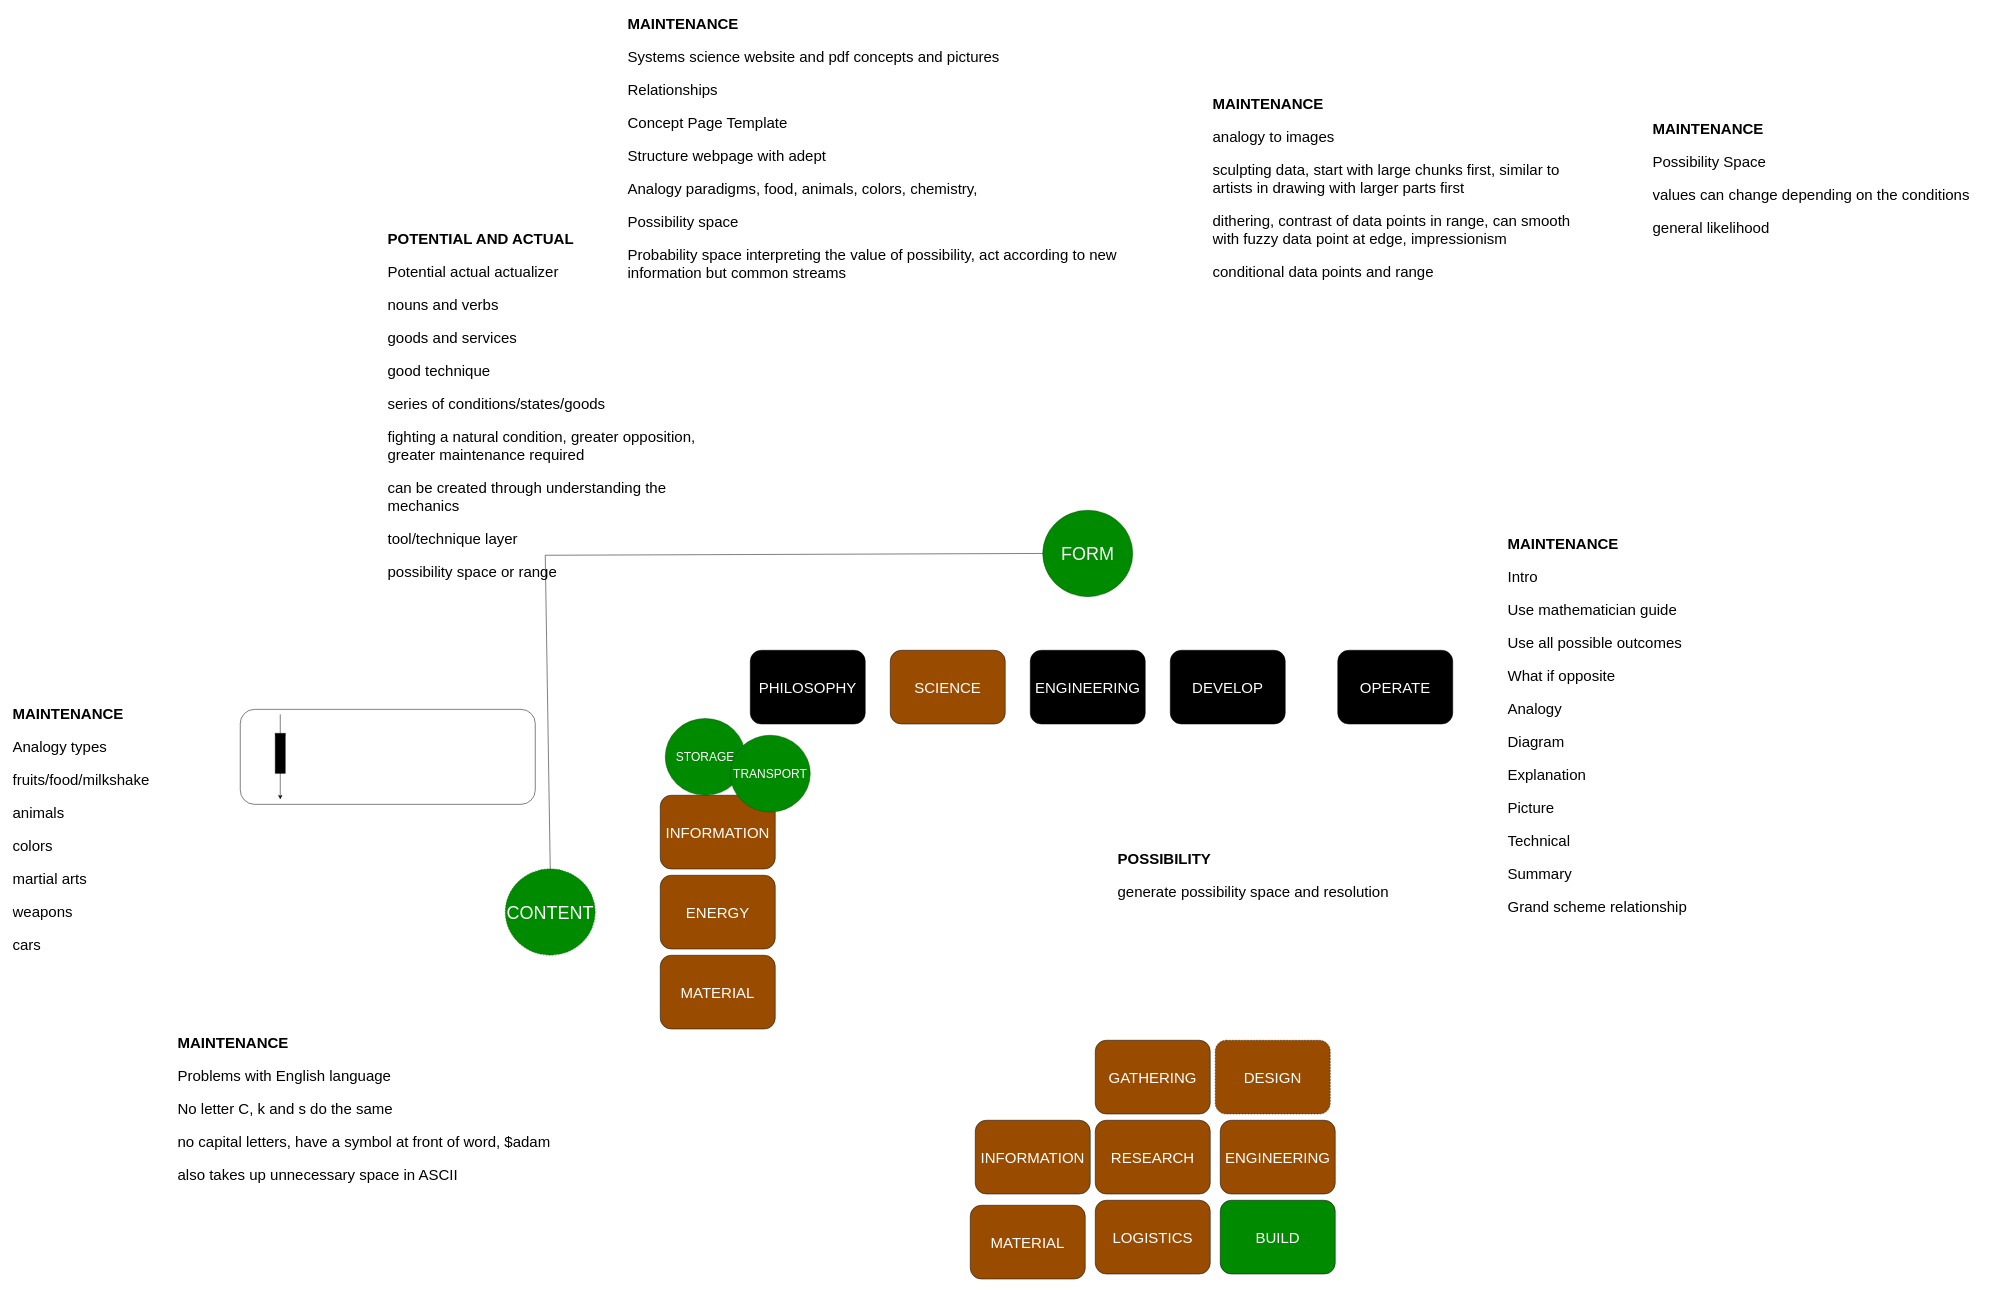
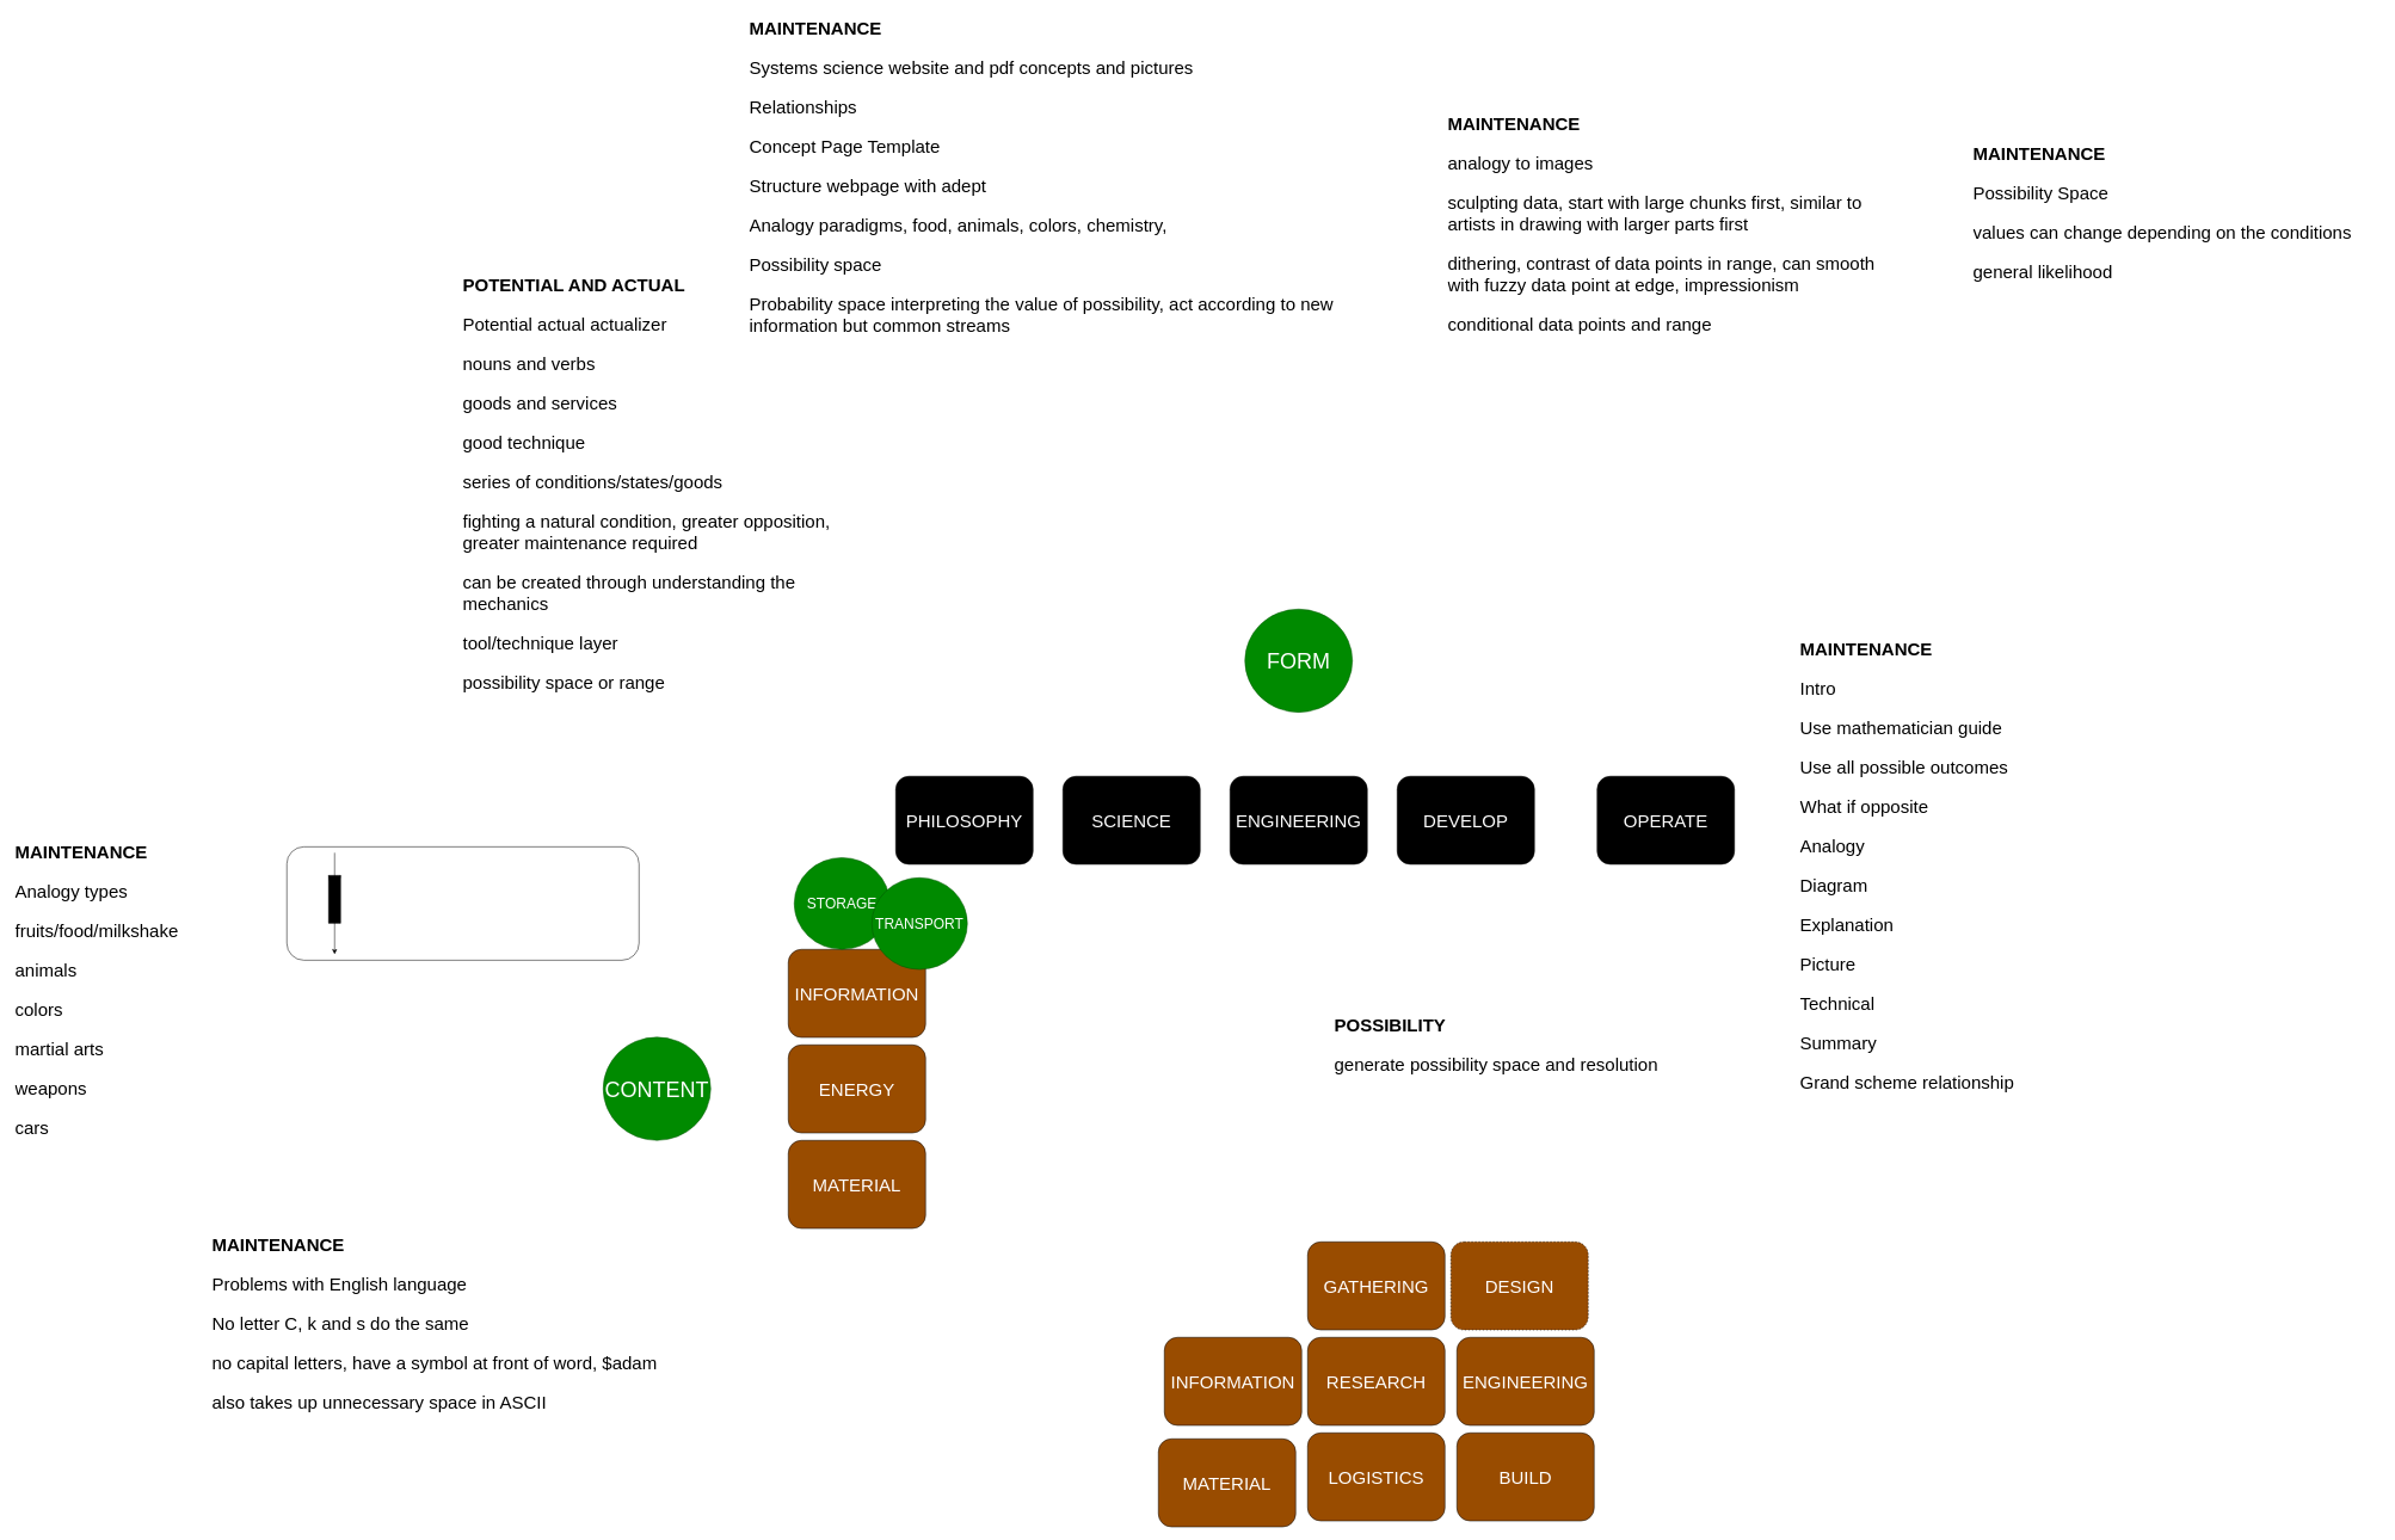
  <mxCell id="0" />
  <mxCell id="1" parent="0" />
  <mxCell id="2" value="&lt;font style=&quot;font-size: 30px;&quot;&gt;PHILOSOPHY&lt;/font&gt;" style="rounded=1;whiteSpace=wrap;html=1;fillColor=#000000;fontColor=#FFFFFF;aspect=fixed;fontSize=30;" vertex="1" parent="1"><mxGeometry x="1500" y="1300" width="230" height="147.55" as="geometry" /></mxCell>
- <mxCell id="3" value="&lt;font style=&quot;font-size: 30px;&quot;&gt;SCIENCE&lt;/font&gt;" style="rounded=1;whiteSpace=wrap;html=1;fillColor=#994c00;fontColor=#FFFFFF;aspect=fixed;fontSize=30;" vertex="1" parent="1"><mxGeometry x="1780" y="1300" width="230" height="147.55" as="geometry" /></mxCell>
+ <mxCell id="3" value="&lt;font style=&quot;font-size: 30px;&quot;&gt;SCIENCE&lt;/font&gt;" style="rounded=1;whiteSpace=wrap;html=1;fillColor=#000000;fontColor=#FFFFFF;aspect=fixed;fontSize=30;" vertex="1" parent="1"><mxGeometry x="1780" y="1300" width="230" height="147.55" as="geometry" /></mxCell>
  <mxCell id="4" value="&lt;font style=&quot;font-size: 30px;&quot;&gt;ENGINEERING&lt;/font&gt;" style="rounded=1;whiteSpace=wrap;html=1;fillColor=#000000;fontColor=#FFFFFF;aspect=fixed;fontSize=30;" vertex="1" parent="1"><mxGeometry x="2060" y="1300" width="230" height="147.55" as="geometry" /></mxCell>
  <mxCell id="5" value="&lt;font style=&quot;font-size: 30px;&quot;&gt;DEVELOP&lt;/font&gt;" style="rounded=1;whiteSpace=wrap;html=1;fillColor=#000000;fontColor=#FFFFFF;aspect=fixed;fontSize=30;" vertex="1" parent="1"><mxGeometry x="2340" y="1300" width="230" height="147.55" as="geometry" /></mxCell>
  <mxCell id="6" value="&lt;font style=&quot;font-size: 30px;&quot;&gt;OPERATE&lt;/font&gt;" style="rounded=1;whiteSpace=wrap;html=1;fillColor=#000000;fontColor=#FFFFFF;aspect=fixed;fontSize=30;" vertex="1" parent="1"><mxGeometry x="2675" y="1300" width="230" height="147.55" as="geometry" /></mxCell>
  <mxCell id="7" value="&lt;font style=&quot;font-size: 30px;&quot;&gt;MATERIAL&lt;/font&gt;" style="rounded=1;whiteSpace=wrap;html=1;fillColor=#994C00;fontColor=#FFFFFF;aspect=fixed;fontSize=30;" vertex="1" parent="1"><mxGeometry x="1320" y="1910" width="230" height="147.55" as="geometry" /></mxCell>
  <mxCell id="8" value="&lt;font style=&quot;font-size: 30px;&quot;&gt;ENERGY&lt;/font&gt;" style="rounded=1;whiteSpace=wrap;html=1;fillColor=#994C00;fontColor=#FFFFFF;aspect=fixed;fontSize=30;" vertex="1" parent="1"><mxGeometry x="1320" y="1750" width="230" height="147.55" as="geometry" /></mxCell>
  <mxCell id="9" value="&lt;font style=&quot;font-size: 30px;&quot;&gt;INFORMATION&lt;/font&gt;" style="rounded=1;whiteSpace=wrap;html=1;fillColor=#994C00;fontColor=#FFFFFF;aspect=fixed;fontSize=30;" vertex="1" parent="1"><mxGeometry x="1320" y="1590" width="230" height="147.55" as="geometry" /></mxCell>
  <mxCell id="10" value="FORM" style="ellipse;whiteSpace=wrap;html=1;rounded=1;strokeColor=#005700;fontFamily=Helvetica;fontSize=36;fillColor=#008a00;aspect=fixed;fontColor=#ffffff;" vertex="1" parent="1"><mxGeometry x="2085" y="1020" width="180" height="172.8" as="geometry" /></mxCell>
- <mxCell id="11" value="CONTENT" style="ellipse;whiteSpace=wrap;html=1;rounded=1;strokeColor=#005700;fontFamily=Helvetica;fontSize=36;fillColor=#008a00;aspect=fixed;fontColor=#ffffff;dashed=1;" vertex="1" parent="1"><mxGeometry x="1010" y="1737.2" width="180" height="172.8" as="geometry" /></mxCell>
- <mxCell id="12" value="" style="endArrow=none;html=1;rounded=0;fontFamily=Helvetica;fontSize=12;fontColor=#FFFFFF;exitX=0.5;exitY=0;exitDx=0;exitDy=0;entryX=0;entryY=0.5;entryDx=0;entryDy=0;" edge="1" parent="1" source="11" target="10"><mxGeometry width="50" height="50" relative="1" as="geometry"><mxPoint x="2330" y="1540" as="sourcePoint" /><mxPoint x="2380" y="1490" as="targetPoint" /><Array as="points"><mxPoint x="1090" y="1110" /></Array></mxGeometry></mxCell>
+ <mxCell id="11" value="CONTENT" style="ellipse;whiteSpace=wrap;html=1;rounded=1;strokeColor=#005700;fontFamily=Helvetica;fontSize=36;fillColor=#008a00;aspect=fixed;fontColor=#ffffff;" vertex="1" parent="1"><mxGeometry x="1010" y="1737.2" width="180" height="172.8" as="geometry" /></mxCell>
  <mxCell id="13" value="STORAGE&lt;br style=&quot;font-size: 24px;&quot;&gt;" style="ellipse;whiteSpace=wrap;html=1;rounded=1;strokeColor=#005700;fontFamily=Helvetica;fontSize=24;fillColor=#008a00;aspect=fixed;fontColor=#ffffff;" vertex="1" parent="1"><mxGeometry x="1330" y="1436.4" width="160" height="153.6" as="geometry" /></mxCell>
  <mxCell id="14" value="TRANSPORT" style="ellipse;whiteSpace=wrap;html=1;rounded=1;strokeColor=#005700;fontFamily=Helvetica;fontSize=24;fillColor=#008a00;aspect=fixed;fontColor=#ffffff;" vertex="1" parent="1"><mxGeometry x="1460" y="1470" width="160" height="153.6" as="geometry" /></mxCell>
  <mxCell id="15" value="&lt;h1 style=&quot;font-size: 30px;&quot;&gt;POSSIBILITY&lt;/h1&gt;&lt;p style=&quot;font-size: 30px;&quot;&gt;generate possibility space and resolution&lt;/p&gt;" style="text;html=1;strokeColor=none;fillColor=none;spacing=5;spacingTop=-20;whiteSpace=wrap;overflow=hidden;rounded=0;fontSize=30;fontFamily=Helvetica;fontColor=#000000;" vertex="1" parent="1"><mxGeometry x="2230" y="1688.6" width="660" height="270" as="geometry" /></mxCell>
  <mxCell id="16" value="&lt;font style=&quot;font-size: 30px;&quot;&gt;GATHERING&lt;/font&gt;" style="rounded=1;whiteSpace=wrap;html=1;fillColor=#994C00;fontColor=#FFFFFF;aspect=fixed;fontSize=30;" vertex="1" parent="1"><mxGeometry x="2190" y="2080" width="230" height="147.55" as="geometry" /></mxCell>
  <mxCell id="17" value="&lt;font style=&quot;font-size: 30px;&quot;&gt;DESIGN&lt;/font&gt;" style="rounded=1;whiteSpace=wrap;html=1;fillColor=#994C00;fontColor=#FFFFFF;aspect=fixed;fontSize=30;dashed=1;" vertex="1" parent="1"><mxGeometry x="2430" y="2080" width="230" height="147.55" as="geometry" /></mxCell>
  <mxCell id="18" value="&lt;font style=&quot;font-size: 30px;&quot;&gt;INFORMATION&lt;/font&gt;" style="rounded=1;whiteSpace=wrap;html=1;fillColor=#994C00;fontColor=#FFFFFF;aspect=fixed;fontSize=30;" vertex="1" parent="1"><mxGeometry x="1950" y="2240" width="230" height="147.55" as="geometry" /></mxCell>
  <mxCell id="19" value="MATERIAL" style="rounded=1;whiteSpace=wrap;html=1;fillColor=#994C00;fontColor=#FFFFFF;aspect=fixed;fontSize=30;" vertex="1" parent="1"><mxGeometry x="1940" y="2410" width="230" height="147.55" as="geometry" /></mxCell>
  <mxCell id="20" value="LOGISTICS" style="rounded=1;whiteSpace=wrap;html=1;fillColor=#994C00;fontColor=#FFFFFF;aspect=fixed;fontSize=30;" vertex="1" parent="1"><mxGeometry x="2190" y="2400" width="230" height="147.55" as="geometry" /></mxCell>
- <mxCell id="21" value="BUILD" style="rounded=1;whiteSpace=wrap;html=1;fillColor=#008a00;fontColor=#FFFFFF;aspect=fixed;fontSize=30;" vertex="1" parent="1"><mxGeometry x="2440" y="2400" width="230" height="147.55" as="geometry" /></mxCell>
+ <mxCell id="21" value="BUILD" style="rounded=1;whiteSpace=wrap;html=1;fillColor=#994C00;fontColor=#FFFFFF;aspect=fixed;fontSize=30;" vertex="1" parent="1"><mxGeometry x="2440" y="2400" width="230" height="147.55" as="geometry" /></mxCell>
  <mxCell id="22" value="RESEARCH" style="rounded=1;whiteSpace=wrap;html=1;fillColor=#994C00;fontColor=#FFFFFF;aspect=fixed;fontSize=30;" vertex="1" parent="1"><mxGeometry x="2190" y="2240" width="230" height="147.55" as="geometry" /></mxCell>
  <mxCell id="23" value="ENGINEERING" style="rounded=1;whiteSpace=wrap;html=1;fillColor=#994C00;fontColor=#FFFFFF;aspect=fixed;fontSize=30;" vertex="1" parent="1"><mxGeometry x="2440" y="2240" width="230" height="147.55" as="geometry" /></mxCell>
  <mxCell id="24" value="&lt;h1 style=&quot;font-size: 30px;&quot;&gt;POTENTIAL AND ACTUAL&lt;/h1&gt;&lt;p&gt;Potential actual actualizer&lt;/p&gt;&lt;p&gt;nouns and verbs&lt;/p&gt;&lt;p&gt;goods and services&amp;nbsp;&lt;/p&gt;&lt;p&gt;good technique&amp;nbsp;&lt;/p&gt;&lt;p&gt;series of conditions/states/goods&lt;/p&gt;&lt;p&gt;fighting a natural condition, greater opposition, greater maintenance required&lt;/p&gt;&lt;p&gt;can be created through understanding the mechanics&lt;/p&gt;&lt;p&gt;tool/technique layer&lt;/p&gt;&lt;p&gt;possibility space or range&lt;/p&gt;&lt;div&gt;&lt;br&gt;&lt;/div&gt;" style="text;html=1;strokeColor=none;fillColor=none;spacing=5;spacingTop=-20;whiteSpace=wrap;overflow=hidden;rounded=0;fontSize=30;fontFamily=Helvetica;fontColor=#000000;" vertex="1" parent="1"><mxGeometry x="770" y="450" width="690" height="800" as="geometry" /></mxCell>
  <mxCell id="25" value="&lt;h1 style=&quot;font-size: 30px;&quot;&gt;MAINTENANCE&lt;/h1&gt;&lt;p style=&quot;font-size: 30px;&quot;&gt;Systems science website and pdf concepts and pictures&lt;/p&gt;&lt;p&gt;Relationships&lt;/p&gt;&lt;p&gt;Concept Page Template&lt;/p&gt;&lt;p&gt;Structure webpage with adept&lt;/p&gt;&lt;p&gt;Analogy paradigms, food, animals, colors, chemistry,&amp;nbsp;&lt;/p&gt;&lt;p&gt;Possibility space&lt;/p&gt;&lt;p&gt;Probability space interpreting the value of possibility, act according to new information but common streams&lt;/p&gt;" style="text;html=1;strokeColor=none;fillColor=none;spacing=5;spacingTop=-20;whiteSpace=wrap;overflow=hidden;rounded=0;fontSize=30;fontFamily=Helvetica;fontColor=#000000;" vertex="1" parent="1"><mxGeometry x="1250" y="20" width="1000" height="820" as="geometry" /></mxCell>
  <mxCell id="26" value="&lt;h1 style=&quot;font-size: 30px;&quot;&gt;MAINTENANCE&lt;/h1&gt;&lt;p&gt;Intro&lt;/p&gt;&lt;p&gt;Use mathematician guide&lt;/p&gt;&lt;p&gt;Use all possible outcomes&lt;/p&gt;&lt;p&gt;What if opposite&lt;/p&gt;&lt;p&gt;Analogy&lt;/p&gt;&lt;p&gt;Diagram&lt;/p&gt;&lt;p&gt;Explanation&lt;/p&gt;&lt;p&gt;Picture&lt;/p&gt;&lt;p&gt;Technical&lt;/p&gt;&lt;p&gt;Summary&lt;/p&gt;&lt;p&gt;Grand scheme relationship&lt;/p&gt;" style="text;html=1;strokeColor=none;fillColor=none;spacing=5;spacingTop=-20;whiteSpace=wrap;overflow=hidden;rounded=0;fontSize=30;fontFamily=Helvetica;fontColor=#000000;" vertex="1" parent="1"><mxGeometry x="3010" y="1060" width="780" height="960" as="geometry" /></mxCell>
  <mxCell id="27" value="&lt;h1 style=&quot;font-size: 30px;&quot;&gt;MAINTENANCE&lt;/h1&gt;&lt;p&gt;Analogy types&lt;/p&gt;&lt;p&gt;fruits/food/milkshake&lt;/p&gt;&lt;p&gt;animals&lt;/p&gt;&lt;p&gt;colors&lt;/p&gt;&lt;p&gt;martial arts&lt;/p&gt;&lt;p&gt;weapons&lt;/p&gt;&lt;p&gt;cars&lt;/p&gt;&lt;div&gt;&lt;br&gt;&lt;/div&gt;" style="text;html=1;strokeColor=none;fillColor=none;spacing=5;spacingTop=-20;whiteSpace=wrap;overflow=hidden;rounded=0;fontSize=30;fontFamily=Helvetica;fontColor=#000000;" vertex="1" parent="1"><mxGeometry x="20" y="1400" width="780" height="780" as="geometry" /></mxCell>
  <mxCell id="28" value="&lt;h1 style=&quot;font-size: 30px;&quot;&gt;MAINTENANCE&lt;/h1&gt;&lt;p&gt;Problems with English language&lt;/p&gt;&lt;p&gt;No letter C, k and s do the same&lt;/p&gt;&lt;p&gt;no capital letters, have a symbol at front of word, $adam&lt;/p&gt;&lt;p&gt;also takes up unnecessary space in ASCII&amp;nbsp;&lt;/p&gt;" style="text;html=1;strokeColor=none;fillColor=none;spacing=5;spacingTop=-20;whiteSpace=wrap;overflow=hidden;rounded=0;fontSize=30;fontFamily=Helvetica;fontColor=#000000;" vertex="1" parent="1"><mxGeometry x="350" y="2057.55" width="1180" height="342.45" as="geometry" /></mxCell>
  <mxCell id="29" value="&lt;h1 style=&quot;font-size: 30px;&quot;&gt;MAINTENANCE&lt;/h1&gt;&lt;p&gt;Possibility Space&lt;/p&gt;&lt;p&gt;values can change depending on the conditions&lt;/p&gt;&lt;p&gt;general likelihood&lt;/p&gt;" style="text;html=1;strokeColor=none;fillColor=none;spacing=5;spacingTop=-20;whiteSpace=wrap;overflow=hidden;rounded=0;fontSize=30;fontFamily=Helvetica;fontColor=#000000;" vertex="1" parent="1"><mxGeometry x="3300" y="230" width="690" height="330" as="geometry" /></mxCell>
  <mxCell id="30" value="&lt;h1 style=&quot;font-size: 30px;&quot;&gt;MAINTENANCE&lt;/h1&gt;&lt;p&gt;analogy to images&lt;/p&gt;&lt;p&gt;sculpting data, start with large chunks first, similar to artists in drawing with larger parts first&lt;/p&gt;&lt;p&gt;dithering, contrast of data points in range, can smooth with fuzzy data point at edge, impressionism&lt;/p&gt;&lt;p&gt;conditional data points and range&lt;/p&gt;&lt;div&gt;&lt;br&gt;&lt;/div&gt;" style="text;html=1;strokeColor=none;fillColor=none;spacing=5;spacingTop=-20;whiteSpace=wrap;overflow=hidden;rounded=0;fontSize=30;fontFamily=Helvetica;fontColor=#000000;" vertex="1" parent="1"><mxGeometry x="2420" y="180" width="740" height="490" as="geometry" /></mxCell>
  <mxCell id="31" value="" style="rounded=1;whiteSpace=wrap;html=1;fontFamily=Helvetica;fontSize=12;" vertex="1" parent="1"><mxGeometry x="480" y="1418.2" width="590" height="190" as="geometry" /></mxCell>
  <mxCell id="32" value="" style="endArrow=classic;html=1;rounded=0;fontFamily=Helvetica;fontSize=12;fontColor=#FFFFFF;" edge="1" parent="1"><mxGeometry relative="1" as="geometry"><mxPoint x="560" y="1428.2" as="sourcePoint" /><mxPoint x="560" y="1598.2" as="targetPoint" /></mxGeometry></mxCell>
  <mxCell id="33" value="" style="shape=message;html=1;outlineConnect=0;rounded=1;strokeColor=default;fontFamily=Helvetica;fontSize=12;fontColor=#FFFFFF;fillColor=#000000;" vertex="1" parent="32"><mxGeometry width="20" height="80" relative="1" as="geometry"><mxPoint x="-10" y="-47" as="offset" /></mxGeometry></mxCell>
